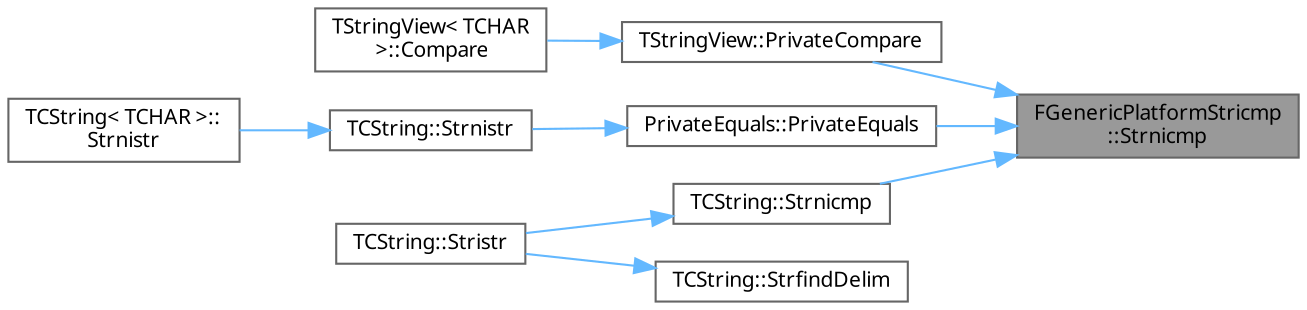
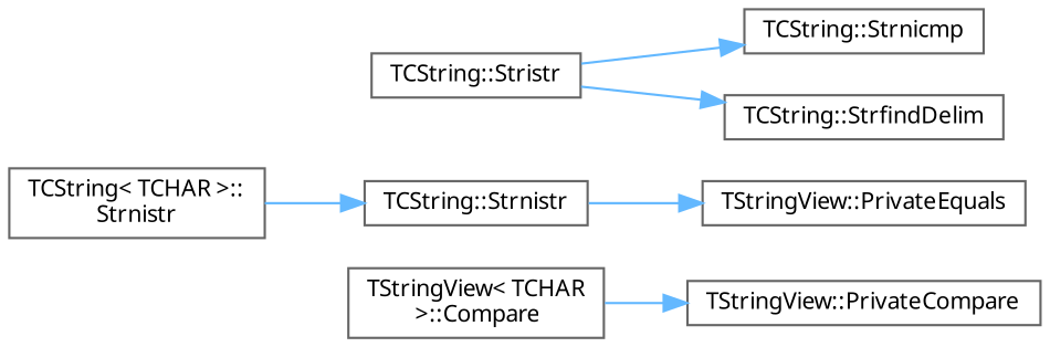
  digraph {
    fontname="Noto Sans"
    rankdir=RL
    node [color=grey40 fillcolor=white fontname="Noto Sans" fontsize=10 shape=box style=filled]
    edge [color=steelblue1 dir=back fontname="Noto Sans" fontsize=10 labelfontname=Helvetica labelfontsize=10 style=solid]
-   n1 [color=gray40 fillcolor=grey60 fontcolor=black height=0.2 label="FGenericPlatformStricmp\l::Strnicmp" width=0.4]
    n2 [height=0.2 label="TStringView::PrivateCompare" width=0.4]
-   n3 [height=0.2 label="PrivateEquals::PrivateEquals" width=0.4]
+   n3 [height=0.2 label="TStringView::PrivateEquals" width=0.4]
    n4 [height=0.2 label="TCString::Strnicmp" width=0.4]
    n5 [height=0.2 label="TStringView\< TCHAR\l \>::Compare" width=0.4]
    n6 [height=0.2 label="TCString::Strnistr" width=0.4]
    n7 [height=0.2 label="TCString::Stristr" width=0.4]
    n8 [height=0.2 label="TCString\< TCHAR \>::\lStrnistr" width=0.4]
    n9 [height=0.2 label="TCString::StrfindDelim" width=0.4]
-   n1 -> n2
-   n1 -> n3
-   n1 -> n4
    n2 -> n5
    n3 -> n6
    n4 -> n7
    n6 -> n8
    n9 -> n7
  }
